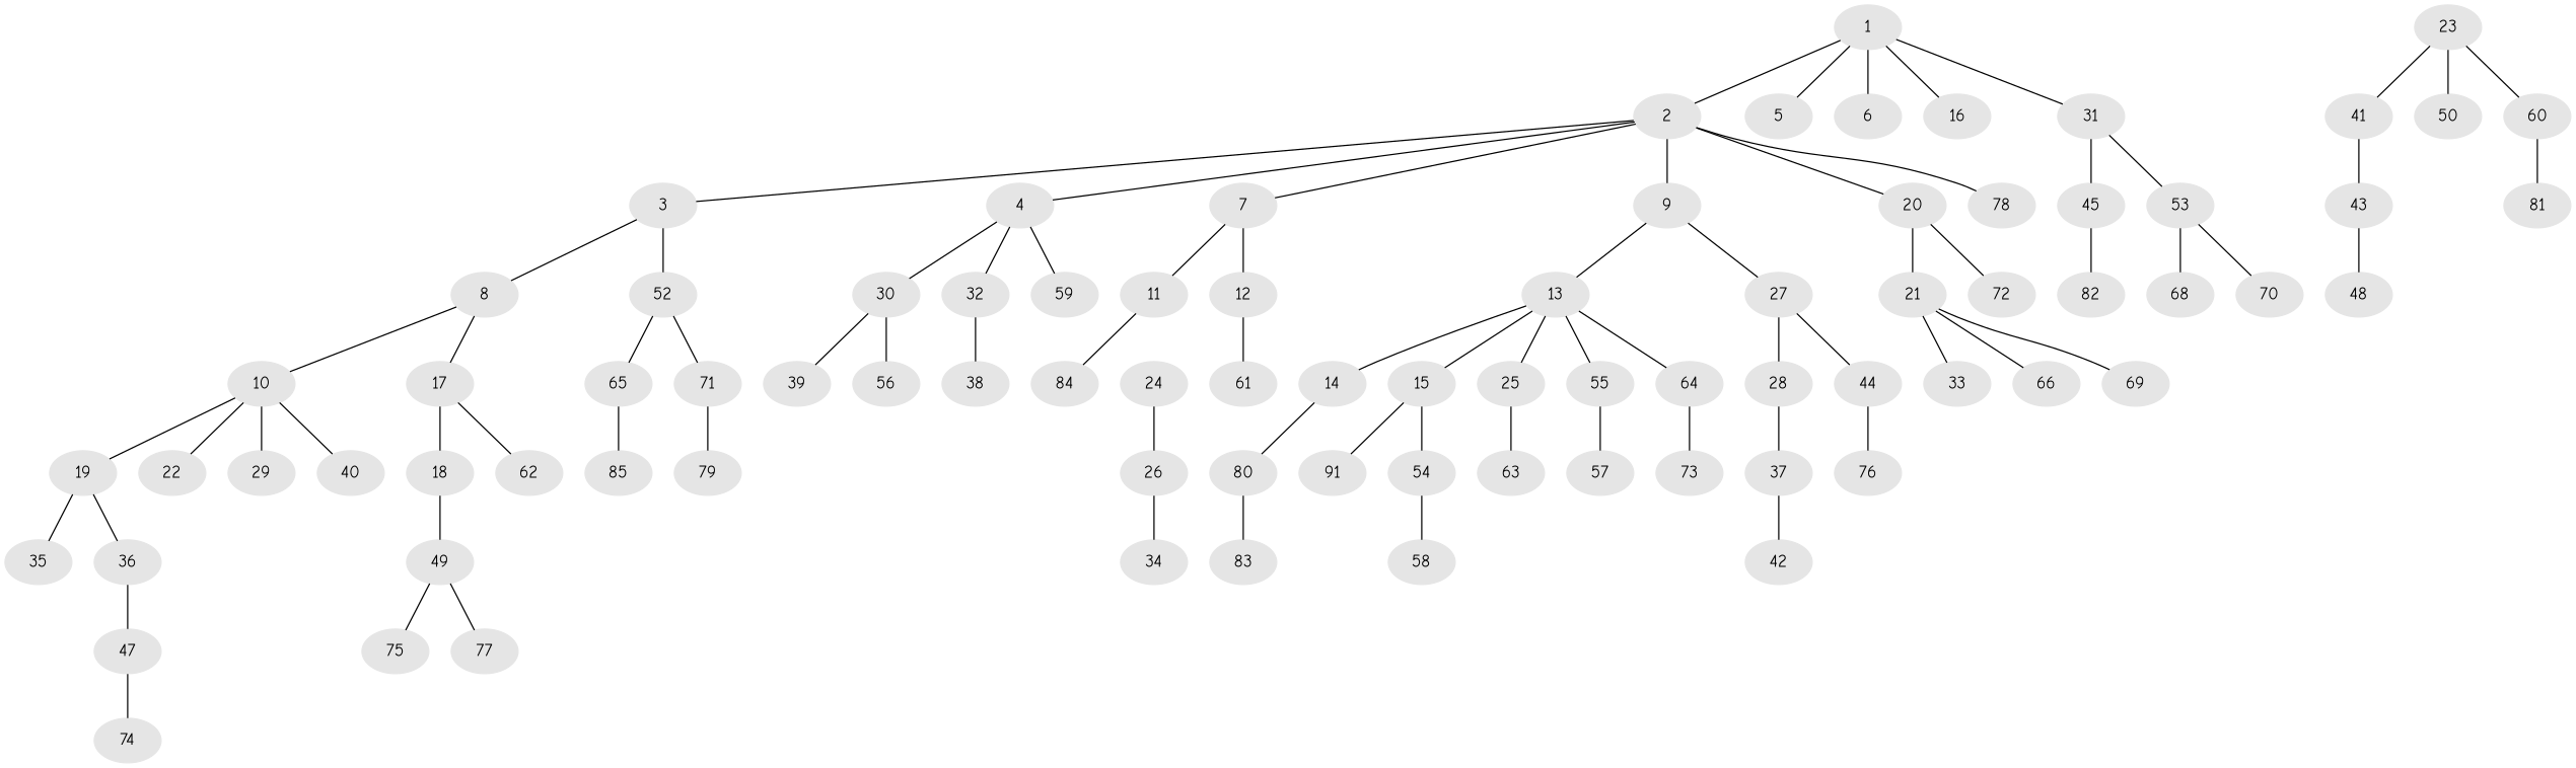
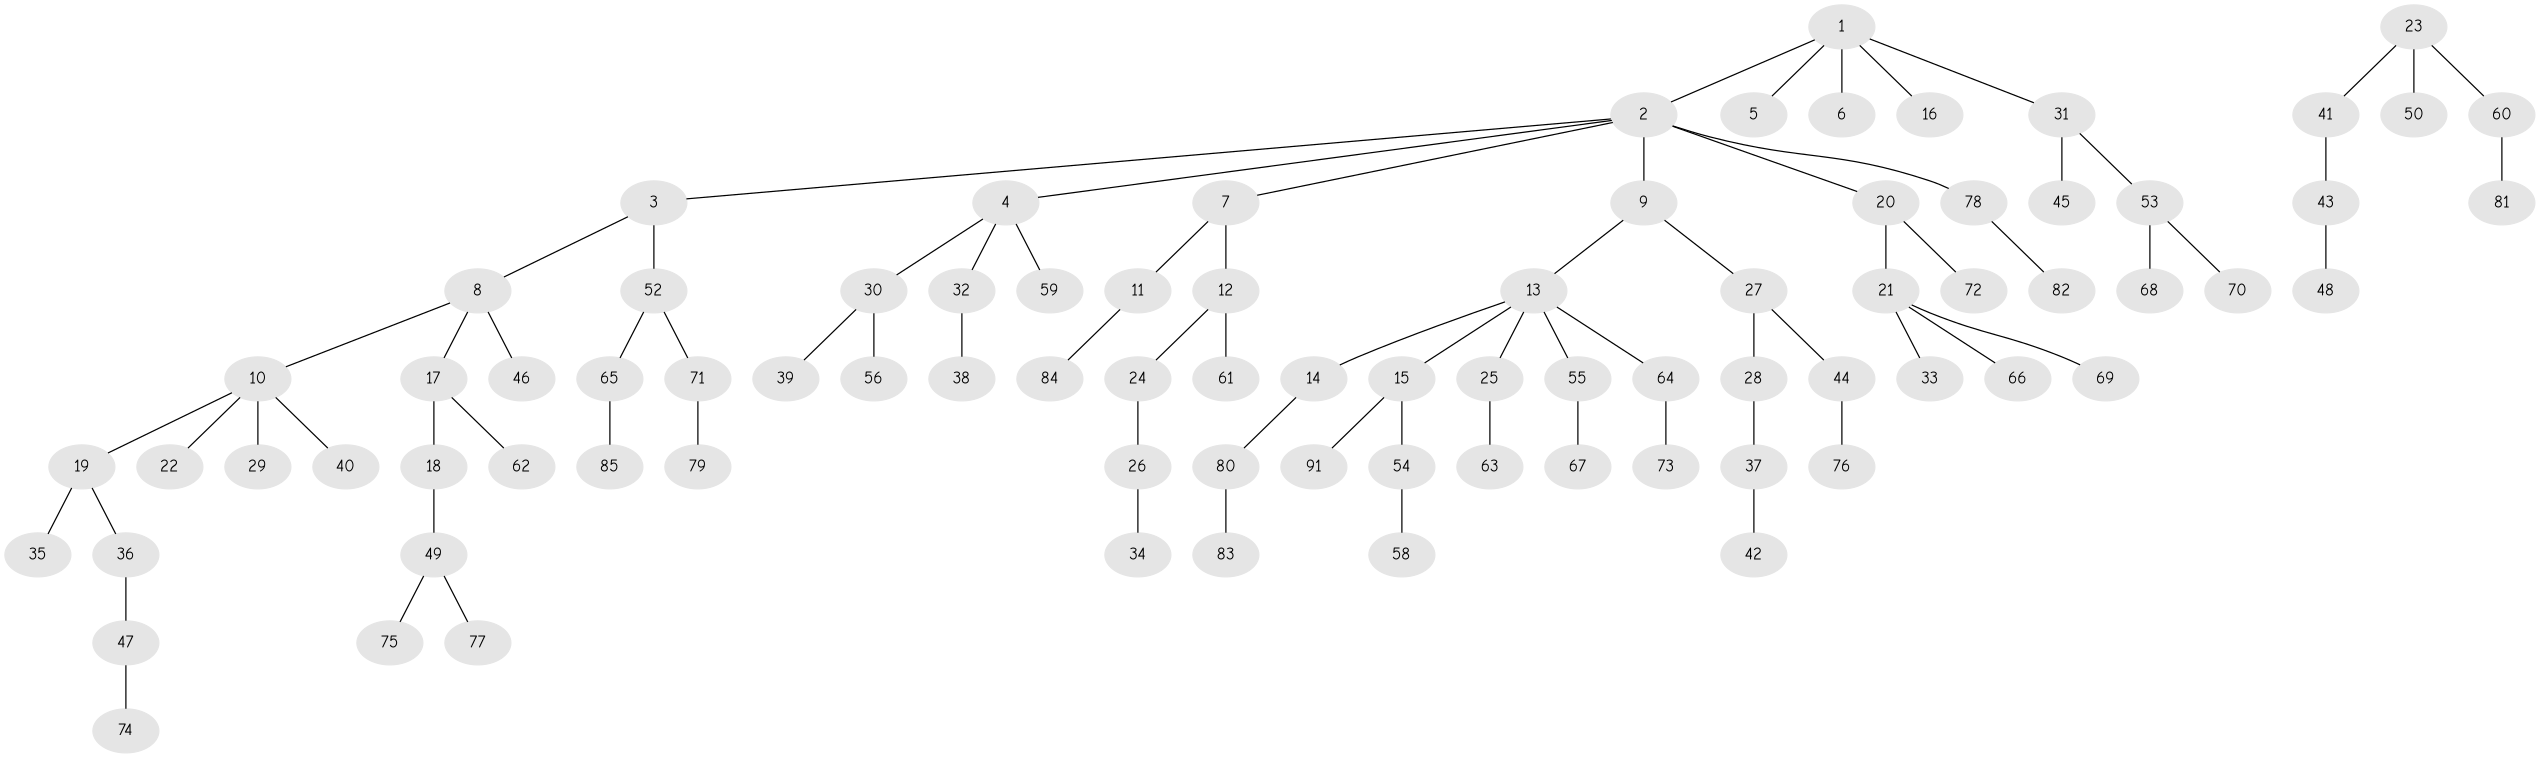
  graph {
    fontname="Comic Neue"
    node [color=gray90 fontname="Comic Neue" style=filled]
    edge [fontname="Comic Neue"]
    1
    2
    5
    6
    16
    31
    3
    4
    7
    9
    20
    78
    45
    53
    8
    52
    30
    32
    59
    11
    12
    13
    27
    21
    72
    82
    10
    17
+   46
    65
    71
    39
    56
    38
    84
    24
    61
    19
    22
    29
    40
    18
    62
    23
    41
    50
    60
    14
    15
    25
    55
    64
    28
    44
    35
    36
    26
    80
    n59 [label=91]
    54
    63
-   57
+   57 [label=67]
    73
    83
    58
    49
    75
    77
    47
    33
    66
    69
    43
    81
    34
    37
    76
    42
    68
    70
    74
    48
    85
    79
    1 -- 2
    1 -- 5
    1 -- 6
    1 -- 16
    1 -- 31
    2 -- 3
    2 -- 4
    2 -- 7
    2 -- 9
    2 -- 20
    2 -- 78
    31 -- 45
    31 -- 53
    3 -- 8
    3 -- 52
    4 -- 30
    4 -- 32
    4 -- 59
    7 -- 11
    7 -- 12
    9 -- 13
    9 -- 27
    20 -- 21
    20 -- 72
-   45 -- 82
+   78 -- 82
    53 -- 68
    53 -- 70
    8 -- 10
    8 -- 17
+   8 -- 46
    52 -- 65
    52 -- 71
    30 -- 39
    30 -- 56
    32 -- 38
    11 -- 84
+   12 -- 24
    12 -- 61
    13 -- 14
    13 -- 15
    13 -- 25
    13 -- 55
    13 -- 64
    27 -- 28
    27 -- 44
    21 -- 33
    21 -- 66
    21 -- 69
    10 -- 19
    10 -- 22
    10 -- 29
    10 -- 40
    17 -- 18
    17 -- 62
    65 -- 85
    71 -- 79
    24 -- 26
    19 -- 35
    19 -- 36
    18 -- 49
    23 -- 41
    23 -- 50
    23 -- 60
    41 -- 43
    60 -- 81
    14 -- 80
    15 -- n59
    15 -- 54
    25 -- 63
    55 -- 57
    64 -- 73
    28 -- 37
    44 -- 76
    36 -- 47
    26 -- 34
    80 -- 83
    54 -- 58
    49 -- 75
    49 -- 77
    47 -- 74
    43 -- 48
    37 -- 42
  }
